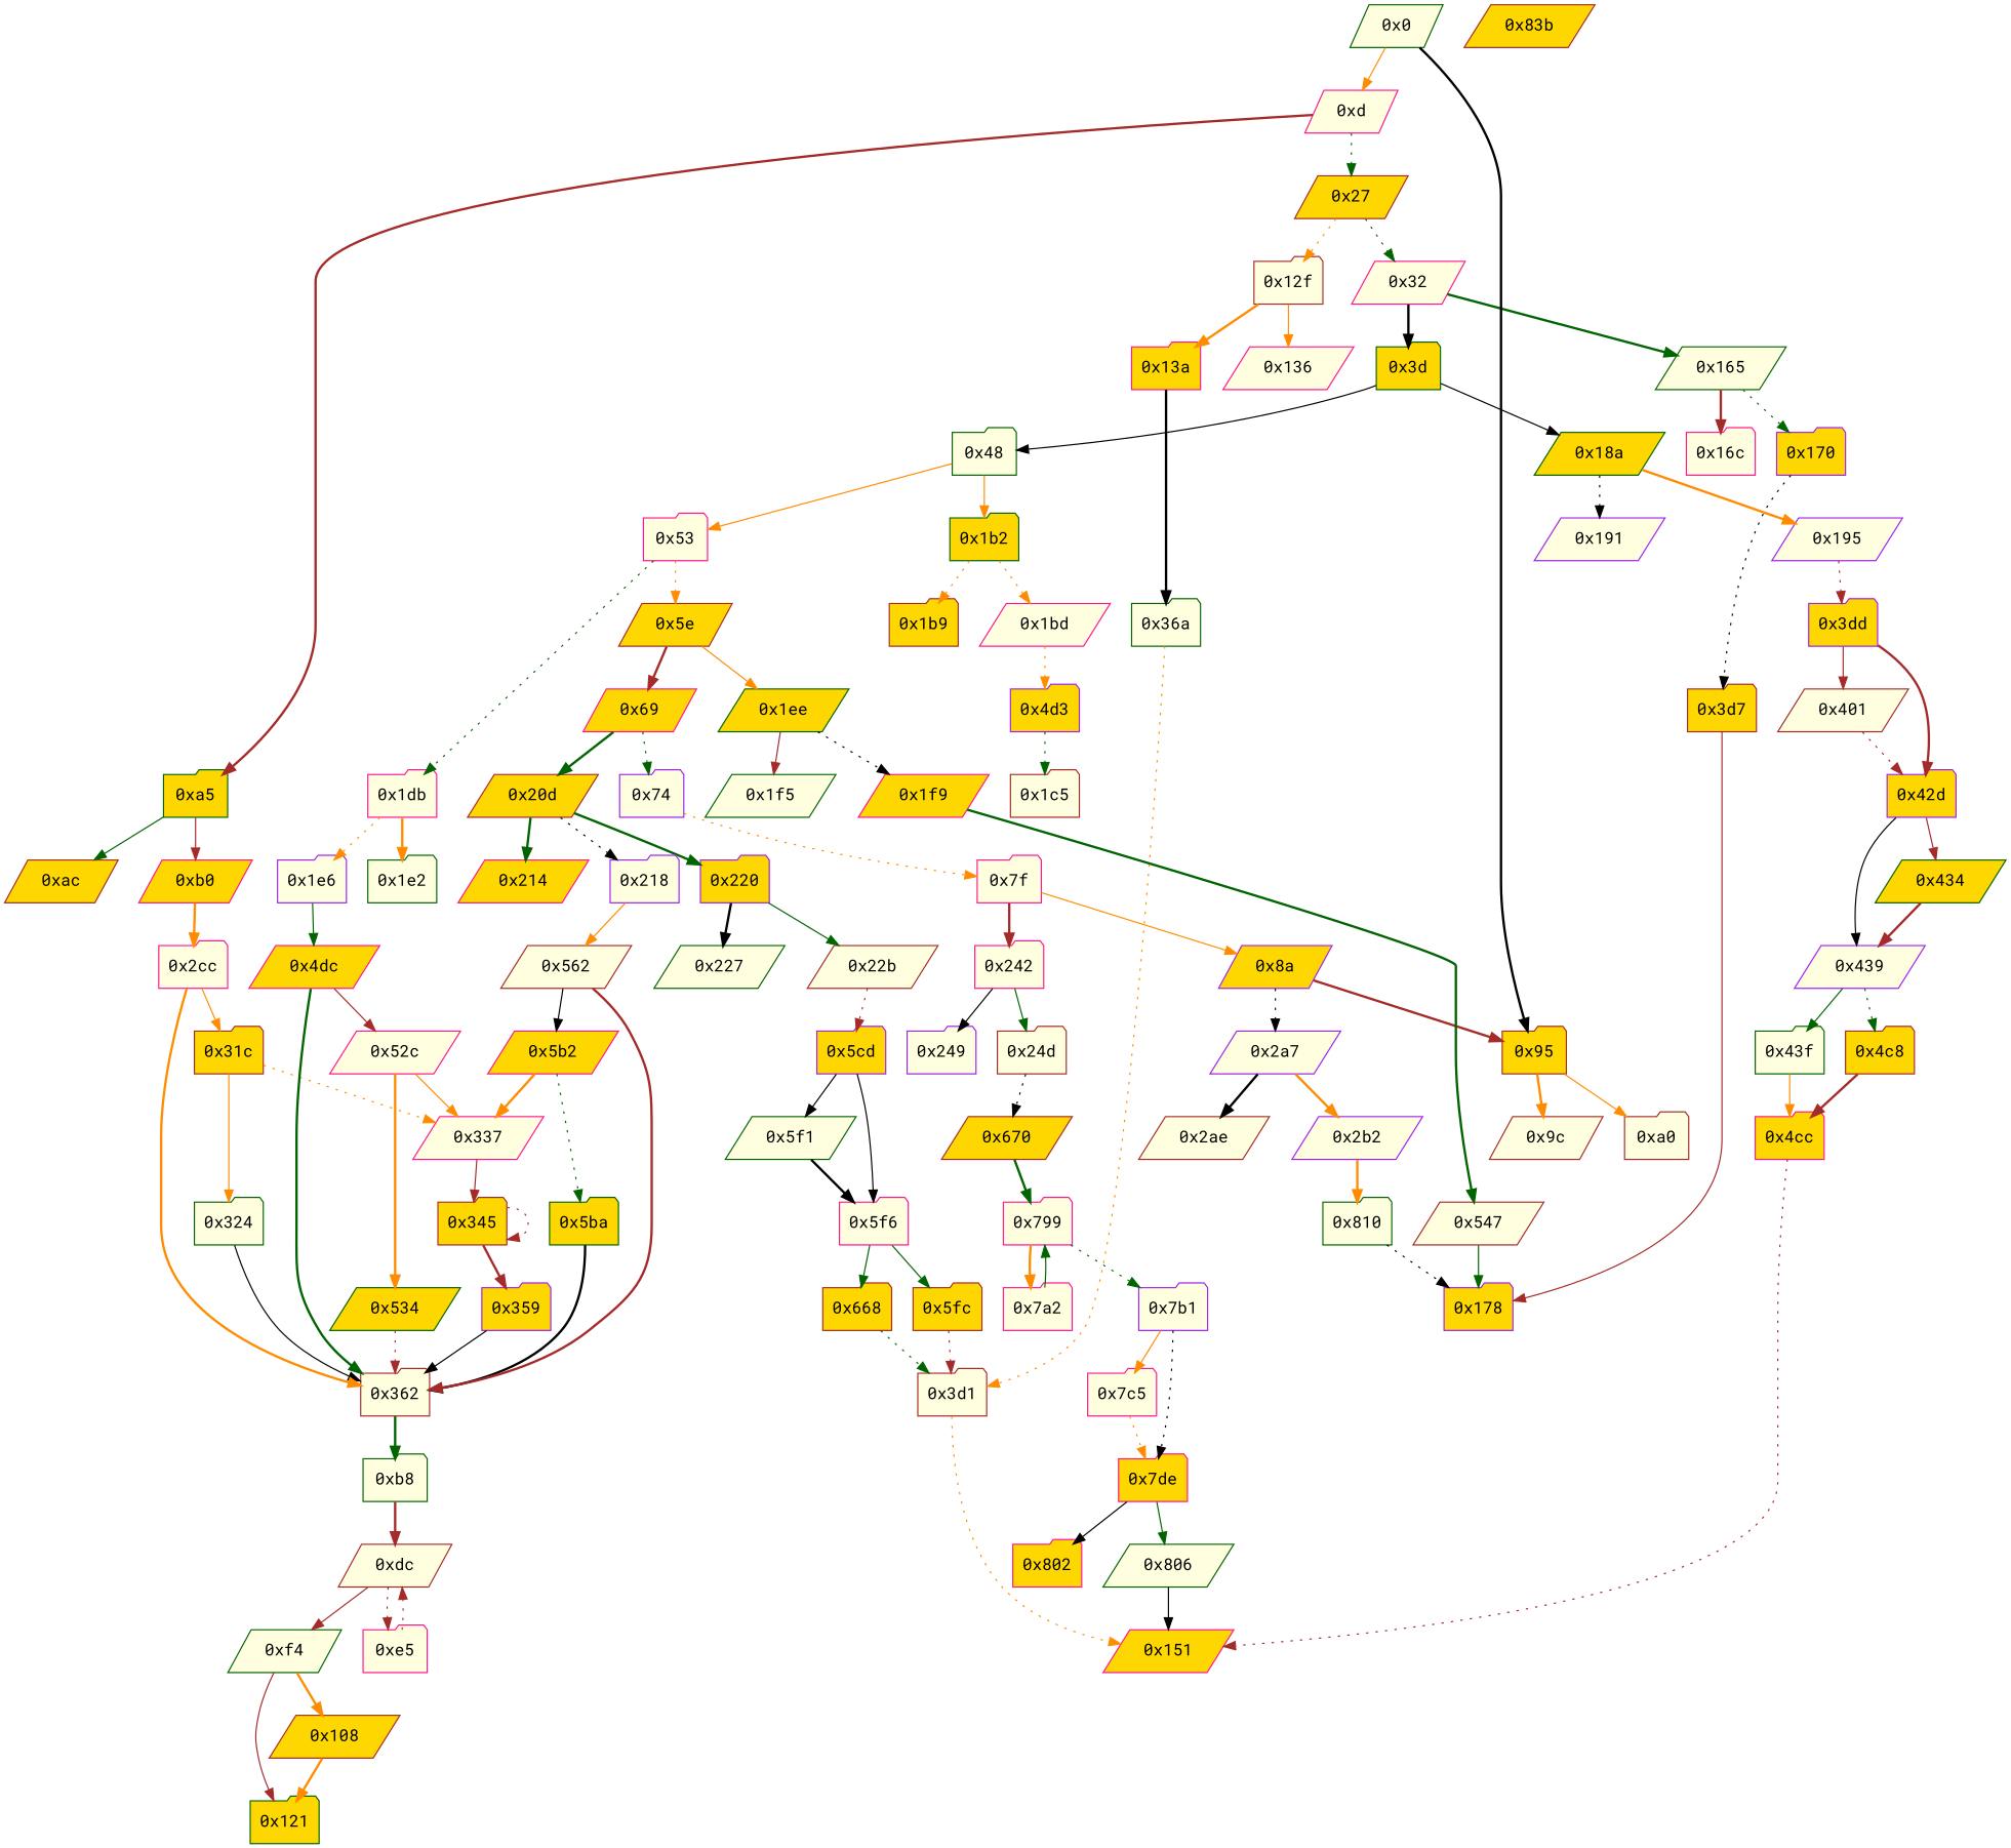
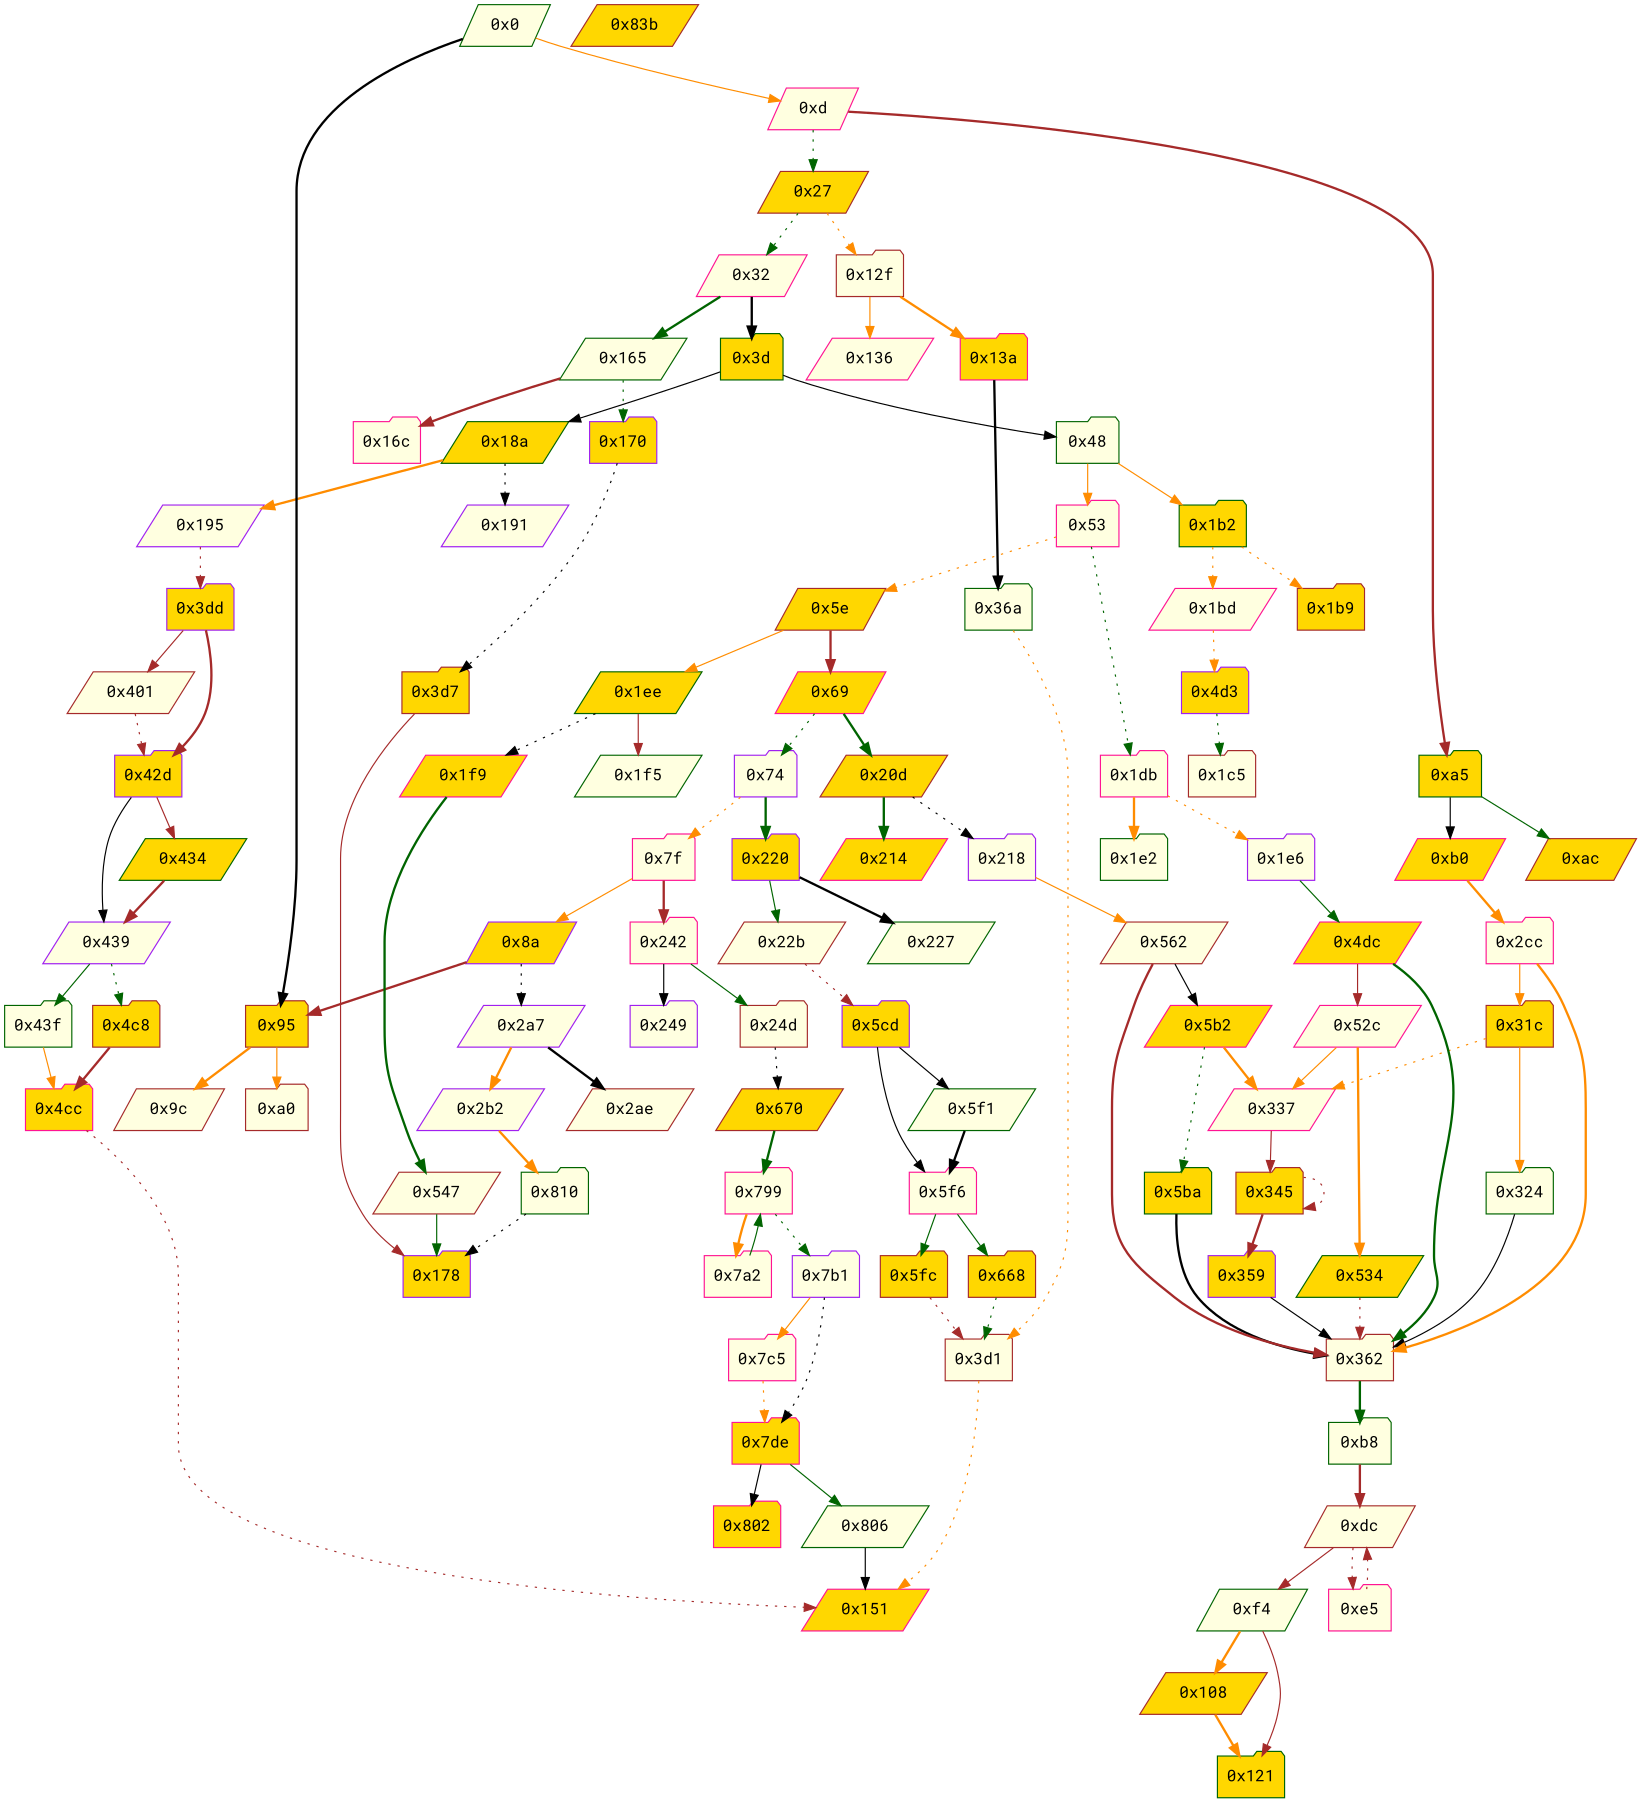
  digraph {
    fontname="Roboto Mono"
    node [color=brown fillcolor=lightyellow fontname="Roboto Mono" shape=folder style=filled]
    edge [color=darkorange fontname="Roboto Mono" style=solid]
    "0x2b2" [color=purple shape=parallelogram]
    "0x810" [color=darkgreen]
    "0x178" [color=purple fillcolor=gold]
    "0x31c" [fillcolor=gold]
    "0x337" [color=deeppink shape=parallelogram]
    "0x324" [color=darkgreen]
    "0x345" [fillcolor=gold]
    "0x362"
    "0x74" [color=purple]
    "0x220" [color=purple fillcolor=gold]
    "0x7f" [color=deeppink]
    "0x22b" [shape=parallelogram]
    "0x227" [color=darkgreen shape=parallelogram]
    "0x8a" [color=purple fillcolor=gold shape=parallelogram]
    "0x242" [color=deeppink]
    "0x9c" [shape=parallelogram]
    "0x5cd" [color=purple fillcolor=gold]
    "0x214" [color=deeppink fillcolor=gold shape=parallelogram]
    "0x165" [color=darkgreen shape=parallelogram]
    "0x170" [color=purple fillcolor=gold]
    "0x16c" [color=deeppink]
    "0x3d7" [fillcolor=gold]
    "0x668" [fillcolor=gold]
    "0x5f6" [color=deeppink]
    "0x5fc" [fillcolor=gold]
    "0x3d1"
    "0x2a7" [color=purple shape=parallelogram]
    "0x95" [fillcolor=gold]
    "0x24d"
    "0x249" [color=purple]
    "0xdc" [shape=parallelogram]
    "0xf4" [color=darkgreen shape=parallelogram]
    "0xe5" [color=deeppink]
    "0x108" [fillcolor=gold shape=parallelogram]
    "0x121" [color=darkgreen fillcolor=gold]
    "0x1f9" [color=deeppink fillcolor=gold shape=parallelogram]
    "0x547" [shape=parallelogram]
    "0x5ba" [color=darkgreen fillcolor=gold]
    "0xb8" [color=darkgreen]
    "0x5b2" [color=deeppink fillcolor=gold shape=parallelogram]
    "0x18a" [color=darkgreen fillcolor=gold shape=parallelogram]
    "0x191" [color=purple shape=parallelogram]
    "0x195" [color=purple shape=parallelogram]
    "0x3dd" [color=purple fillcolor=gold]
    "0x4d3" [color=purple fillcolor=gold]
    "0x1c5"
    "0x43f" [color=darkgreen]
    "0x4cc" [color=deeppink fillcolor=gold]
    "0x151" [color=deeppink fillcolor=gold shape=parallelogram]
    "0xb0" [color=deeppink fillcolor=gold shape=parallelogram]
    "0x2cc" [color=deeppink]
    "0xa0"
    "0x359" [color=purple fillcolor=gold]
    "0x2ae" [shape=parallelogram]
    "0x136" [color=deeppink shape=parallelogram]
    "0x562" [shape=parallelogram]
    "0x5e" [fillcolor=gold shape=parallelogram]
    "0x53" [color=deeppink]
    "0x1db" [color=deeppink]
    "0x69" [color=deeppink fillcolor=gold shape=parallelogram]
    "0x1ee" [color=darkgreen fillcolor=gold shape=parallelogram]
    "0x1e2" [color=darkgreen]
    "0x1e6" [color=purple]
    "0x32" [color=deeppink shape=parallelogram]
    "0x3d" [color=darkgreen fillcolor=gold]
    "0x48" [color=darkgreen]
    "0x52c" [color=deeppink shape=parallelogram]
    "0x534" [color=darkgreen fillcolor=gold shape=parallelogram]
    "0x4dc" [color=deeppink fillcolor=gold shape=parallelogram]
    "0x4c8" [fillcolor=gold]
    "0x670" [fillcolor=gold shape=parallelogram]
    "0x799" [color=deeppink]
    "0x401" [shape=parallelogram]
    "0x42d" [color=purple fillcolor=gold]
    "0x434" [color=darkgreen fillcolor=gold shape=parallelogram]
    "0x439" [color=purple shape=parallelogram]
    "0x20d" [fillcolor=gold shape=parallelogram]
    "0x218" [color=purple]
    "0x5f1" [color=darkgreen shape=parallelogram]
    "0x7b1" [color=purple]
    "0x7c5" [color=deeppink]
    "0x7de" [color=deeppink fillcolor=gold]
    "0x806" [color=darkgreen shape=parallelogram]
    "0x802" [color=deeppink fillcolor=gold]
    "0xac" [fillcolor=gold shape=parallelogram]
    "0x1f5" [color=darkgreen shape=parallelogram]
    "0x13a" [color=deeppink fillcolor=gold]
    "0x36a" [color=darkgreen]
    "0x1b9" [fillcolor=gold]
    "0x7a2" [color=deeppink]
    "0xd" [color=deeppink shape=parallelogram]
    "0x27" [fillcolor=gold shape=parallelogram]
    "0xa5" [color=darkgreen fillcolor=gold]
    "0x12f"
    "0x0" [color=darkgreen shape=parallelogram]
    "0x1b2" [color=darkgreen fillcolor=gold]
    "0x1bd" [color=deeppink shape=parallelogram]
    "0x83b" [fillcolor=gold shape=parallelogram]
    "0x2b2" -> "0x810" [style=bold]
    "0x810" -> "0x178" [color=black style=dotted]
    "0x31c" -> "0x337" [style=dotted]
    "0x31c" -> "0x324"
    "0x337" -> "0x345" [color=brown]
    "0x324" -> "0x362" [color=black]
    "0x345" -> "0x345" [color=brown style=dotted]
    "0x345" -> "0x359" [color=brown style=bold]
    "0x362" -> "0xb8" [color=darkgreen style=bold]
-   "0x20d" -> "0x220" [color=darkgreen style=bold]
+   "0x74" -> "0x220" [color=darkgreen style=bold]
    "0x74" -> "0x7f" [style=dotted]
    "0x220" -> "0x22b" [color=darkgreen]
    "0x220" -> "0x227" [color=black style=bold]
    "0x7f" -> "0x8a"
    "0x7f" -> "0x242" [color=brown style=bold]
    "0x22b" -> "0x5cd" [color=brown style=dotted]
    "0x8a" -> "0x2a7" [color=black style=dotted]
    "0x8a" -> "0x95" [color=brown style=bold]
    "0x242" -> "0x24d" [color=darkgreen]
    "0x242" -> "0x249" [color=black]
    "0x5cd" -> "0x5f6" [color=black]
    "0x5cd" -> "0x5f1" [color=black]
    "0x165" -> "0x170" [color=darkgreen style=dotted]
    "0x165" -> "0x16c" [color=brown style=bold]
    "0x170" -> "0x3d7" [color=black style=dotted]
    "0x3d7" -> "0x178" [color=brown]
    "0x668" -> "0x3d1" [color=darkgreen style=dotted]
    "0x5f6" -> "0x668" [color=darkgreen]
    "0x5f6" -> "0x5fc" [color=darkgreen]
    "0x5fc" -> "0x3d1" [color=brown style=dotted]
    "0x3d1" -> "0x151" [style=dotted]
    "0x2a7" -> "0x2b2" [style=bold]
    "0x2a7" -> "0x2ae" [color=black style=bold]
    "0x95" -> "0x9c" [style=bold]
    "0x95" -> "0xa0"
    "0x24d" -> "0x670" [color=black style=dotted]
    "0xdc" -> "0xf4" [color=brown]
    "0xdc" -> "0xe5" [color=brown style=dotted]
    "0xf4" -> "0x108" [style=bold]
    "0xf4" -> "0x121" [color=brown]
    "0xe5" -> "0xdc" [color=brown style=dotted]
    "0x108" -> "0x121" [style=bold]
    "0x1f9" -> "0x547" [color=darkgreen style=bold]
    "0x547" -> "0x178" [color=darkgreen]
    "0x5ba" -> "0x362" [color=black style=bold]
    "0xb8" -> "0xdc" [color=brown style=bold]
    "0x5b2" -> "0x337" [style=bold]
    "0x5b2" -> "0x5ba" [color=darkgreen style=dotted]
    "0x18a" -> "0x191" [color=black style=dotted]
    "0x18a" -> "0x195" [style=bold]
    "0x195" -> "0x3dd" [color=brown style=dotted]
    "0x3dd" -> "0x401" [color=brown]
    "0x3dd" -> "0x42d" [color=brown style=bold]
    "0x4d3" -> "0x1c5" [color=darkgreen style=dotted]
    "0x43f" -> "0x4cc"
    "0x4cc" -> "0x151" [color=brown style=dotted]
    "0xb0" -> "0x2cc" [style=bold]
    "0x2cc" -> "0x31c"
    "0x2cc" -> "0x362" [style=bold]
    "0x359" -> "0x362" [color=black]
    "0x562" -> "0x362" [color=brown style=bold]
    "0x562" -> "0x5b2" [color=black]
    "0x5e" -> "0x69" [color=brown style=bold]
    "0x5e" -> "0x1ee"
    "0x53" -> "0x5e" [style=dotted]
    "0x53" -> "0x1db" [color=darkgreen style=dotted]
    "0x1db" -> "0x1e2" [style=bold]
    "0x1db" -> "0x1e6" [style=dotted]
    "0x69" -> "0x74" [color=darkgreen style=dotted]
    "0x69" -> "0x20d" [color=darkgreen style=bold]
    "0x1ee" -> "0x1f9" [color=black style=dotted]
    "0x1ee" -> "0x1f5" [color=brown]
    "0x1e6" -> "0x4dc" [color=darkgreen]
    "0x32" -> "0x165" [color=darkgreen style=bold]
    "0x32" -> "0x3d" [color=black style=bold]
    "0x3d" -> "0x18a" [color=black]
    "0x3d" -> "0x48" [color=black]
    "0x48" -> "0x53"
    "0x48" -> "0x1b2"
    "0x52c" -> "0x337"
    "0x52c" -> "0x534" [style=bold]
    "0x534" -> "0x362" [color=brown style=dotted]
    "0x4dc" -> "0x362" [color=darkgreen style=bold]
    "0x4dc" -> "0x52c" [color=brown]
    "0x4c8" -> "0x4cc" [color=brown style=bold]
    "0x670" -> "0x799" [color=darkgreen style=bold]
    "0x799" -> "0x7b1" [color=darkgreen style=dotted]
    "0x799" -> "0x7a2" [style=bold]
    "0x401" -> "0x42d" [color=brown style=dotted]
    "0x42d" -> "0x434" [color=brown]
    "0x42d" -> "0x439" [color=black]
    "0x434" -> "0x439" [color=brown style=bold]
    "0x439" -> "0x43f" [color=darkgreen]
    "0x439" -> "0x4c8" [color=darkgreen style=dotted]
    "0x20d" -> "0x214" [color=darkgreen style=bold]
    "0x20d" -> "0x218" [color=black style=dotted]
    "0x218" -> "0x562"
    "0x5f1" -> "0x5f6" [color=black style=bold]
    "0x7b1" -> "0x7c5"
    "0x7b1" -> "0x7de" [color=black style=dotted]
    "0x7c5" -> "0x7de" [style=dotted]
    "0x7de" -> "0x806" [color=darkgreen]
    "0x7de" -> "0x802" [color=black]
    "0x806" -> "0x151" [color=black]
    "0x13a" -> "0x36a" [color=black style=bold]
    "0x36a" -> "0x3d1" [style=dotted]
    "0x7a2" -> "0x799" [color=darkgreen]
    "0xd" -> "0x27" [color=darkgreen style=dotted]
    "0xd" -> "0xa5" [color=brown style=bold]
    "0x27" -> "0x32" [color=darkgreen style=dotted]
    "0x27" -> "0x12f" [style=dotted]
-   "0xa5" -> "0xb0" [color=brown]
+   "0xa5" -> "0xb0" [color=black]
    "0xa5" -> "0xac" [color=darkgreen]
    "0x12f" -> "0x136"
    "0x12f" -> "0x13a" [style=bold]
    "0x0" -> "0x95" [color=black style=bold]
    "0x0" -> "0xd"
    "0x1b2" -> "0x1b9" [style=dotted]
    "0x1b2" -> "0x1bd" [style=dotted]
    "0x1bd" -> "0x4d3" [style=dotted]
  }
